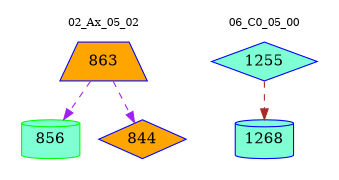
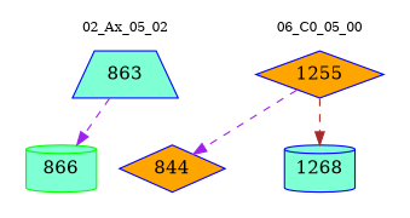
  digraph {
    node [color=blue fillcolor=orange shape=diamond style=filled]
    edge [color=purple style=dashed]
-   n1 [label=863 shape=trapezium]
+   n1 [fillcolor=aquamarine label=863 shape=trapezium]
    n2 [label=844]
-   n3 [color=green fillcolor=aquamarine label=856 shape=cylinder]
-   n4 [fillcolor=aquamarine label=1255]
+   n3 [color=green fillcolor=aquamarine label=866 shape=cylinder]
+   n4 [label=1255]
    n5 [fillcolor=aquamarine label=1268 shape=cylinder]
    subgraph cluster_1 {
      color=white
      fontsize=10
      label="02_Ax_05_02"
      n1
      n2
      n3
    }
    subgraph cluster_2 {
      color=white
      fontsize=10
      label="06_C0_05_00"
      n4
      n5
    }
-   n1 -> n2
+   n4 -> n2
    n1 -> n3
    n4 -> n5 [color=brown]
  }
